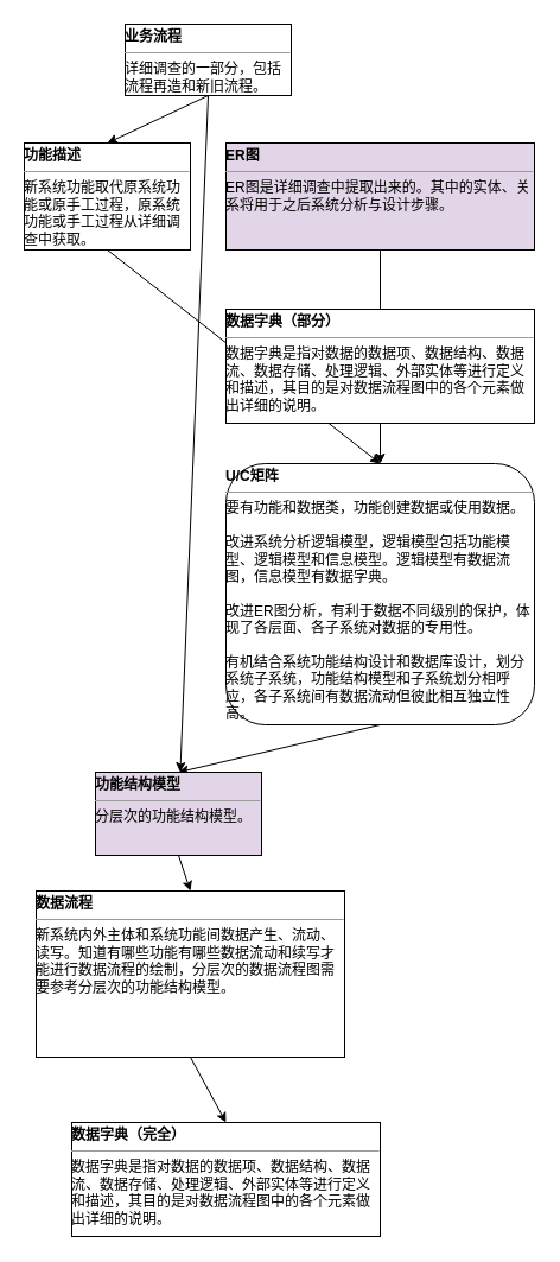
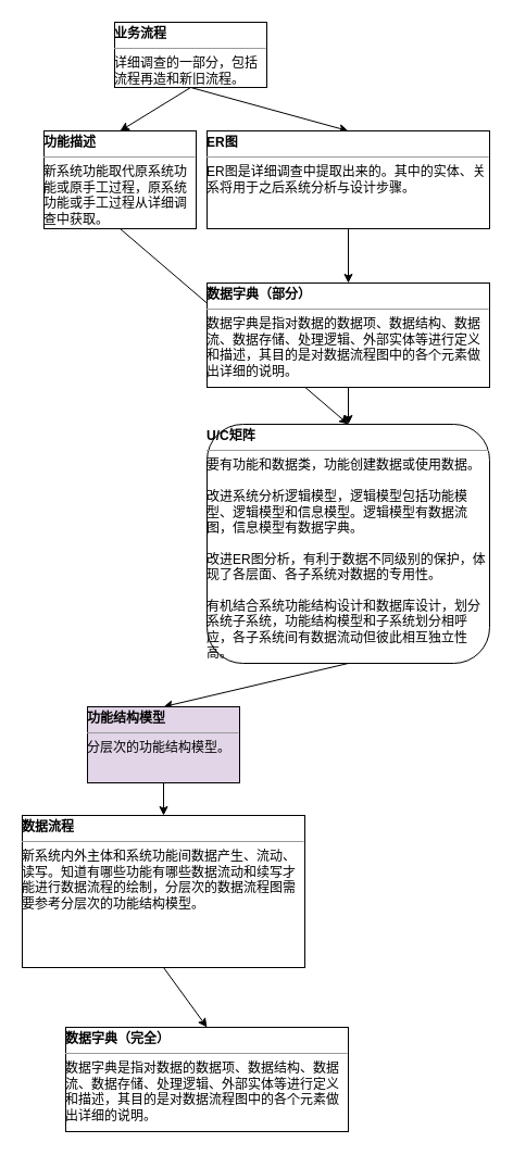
  <mxCell id="0" />
  <mxCell id="1" parent="0" />
  <mxCell id="2" style="rounded=0;orthogonalLoop=1;jettySize=auto;html=1;exitX=0.5;exitY=1;exitDx=0;exitDy=0;entryX=0.5;entryY=0;entryDx=0;entryDy=0;fontSize=18;" edge="1" parent="1" source="4" target="6"><mxGeometry relative="1" as="geometry" /></mxCell>
- <mxCell id="3" style="edgeStyle=none;rounded=0;orthogonalLoop=1;jettySize=auto;html=1;exitX=0.5;exitY=1;exitDx=0;exitDy=0;fontSize=18;" edge="1" parent="1" source="4" target="17"><mxGeometry relative="1" as="geometry" /></mxCell>
+ <mxCell id="3" style="edgeStyle=none;rounded=0;orthogonalLoop=1;jettySize=auto;html=1;exitX=0.5;exitY=1;exitDx=0;exitDy=0;entryX=0.5;entryY=0;entryDx=0;entryDy=0;fontSize=18;" edge="1" parent="1" source="4" target="10"><mxGeometry relative="1" as="geometry" /></mxCell>
  <mxCell id="4" value="&lt;p style=&quot;text-align: left ; margin: 4px 0px 0px&quot;&gt;&lt;b&gt;业务流程&lt;/b&gt;&lt;/p&gt;&lt;hr size=&quot;1&quot;&gt;&lt;div style=&quot;height: 2px&quot;&gt;详细调查的一部分，包括流程再造和新旧流程。&lt;/div&gt;" style="verticalAlign=top;align=left;overflow=fill;fontSize=12;fontFamily=Helvetica;html=1;whiteSpace=wrap;" vertex="1" parent="1"><mxGeometry x="105" y="20" width="140" height="60" as="geometry" /></mxCell>
  <mxCell id="5" style="edgeStyle=none;rounded=0;orthogonalLoop=1;jettySize=auto;html=1;exitX=0.5;exitY=1;exitDx=0;exitDy=0;entryX=0.5;entryY=0;entryDx=0;entryDy=0;fontSize=18;" edge="1" parent="1" source="6" target="12"><mxGeometry relative="1" as="geometry" /></mxCell>
- <mxCell id="6" value="&lt;p style=&quot;text-align: left ; margin: 4px 0px 0px&quot;&gt;&lt;b&gt;功能描述&lt;/b&gt;&lt;/p&gt;&lt;hr size=&quot;1&quot;&gt;&lt;div style=&quot;height: 2px&quot;&gt;新系统功能取代原系统功能或原手工过程，原系统功能或手工过程从详细调查中获取。&lt;/div&gt;" style="verticalAlign=top;align=left;overflow=fill;fontSize=12;fontFamily=Helvetica;html=1;whiteSpace=wrap;" vertex="1" parent="1"><mxGeometry x="20" y="120" width="140" height="90" as="geometry" /></mxCell>
+ <mxCell id="6" value="&lt;p style=&quot;text-align: left ; margin: 4px 0px 0px&quot;&gt;&lt;b&gt;功能描述&lt;/b&gt;&lt;/p&gt;&lt;hr size=&quot;1&quot;&gt;&lt;div style=&quot;height: 2px&quot;&gt;新系统功能取代原系统功能或原手工过程，原系统功能或手工过程从详细调查中获取。&lt;/div&gt;" style="verticalAlign=top;align=left;overflow=fill;fontSize=12;fontFamily=Helvetica;html=1;whiteSpace=wrap;" vertex="1" parent="1"><mxGeometry x="40" y="120" width="140" height="90" as="geometry" /></mxCell>
  <mxCell id="7" style="edgeStyle=none;rounded=0;orthogonalLoop=1;jettySize=auto;html=1;exitX=0.5;exitY=1;exitDx=0;exitDy=0;entryX=0.5;entryY=0;entryDx=0;entryDy=0;fontSize=18;" edge="1" parent="1" source="8" target="15"><mxGeometry relative="1" as="geometry" /></mxCell>
- <mxCell id="8" value="&lt;p style=&quot;text-align: left ; margin: 4px 0px 0px&quot;&gt;&lt;b&gt;数据流程&lt;/b&gt;&lt;/p&gt;&lt;hr size=&quot;1&quot;&gt;&lt;div style=&quot;height: 2px&quot;&gt;新系统内外主体和系统功能间数据产生、流动、读写。知道有哪些功能有哪些数据流动和续写才能进行数据流程的绘制，分层次的数据流程图需要参考分层次的功能结构模型。&lt;/div&gt;" style="verticalAlign=top;align=left;overflow=fill;fontSize=12;fontFamily=Helvetica;html=1;whiteSpace=wrap;" vertex="1" parent="1"><mxGeometry x="30" y="750" width="260" height="140" as="geometry" /></mxCell>
- <mxCell id="9" style="edgeStyle=none;rounded=0;orthogonalLoop=1;jettySize=auto;html=1;exitX=0.5;exitY=1;exitDx=0;exitDy=0;entryX=0.5;entryY=0;entryDx=0;entryDy=0;fontSize=18;endArrow=none;" edge="1" parent="1" source="10" target="14"><mxGeometry relative="1" as="geometry" /></mxCell>
- <mxCell id="10" value="&lt;p style=&quot;text-align: left ; margin: 4px 0px 0px&quot;&gt;&lt;b&gt;ER图&lt;/b&gt;&lt;/p&gt;&lt;hr size=&quot;1&quot;&gt;&lt;div style=&quot;height: 2px&quot;&gt;ER图是详细调查中提取出来的。其中的实体、关系将用于之后系统分析与设计步骤。&lt;/div&gt;" style="verticalAlign=top;align=left;overflow=fill;fontSize=12;fontFamily=Helvetica;html=1;whiteSpace=wrap;fillColor=#e1d5e7;" vertex="1" parent="1"><mxGeometry x="190" y="120" width="260" height="90" as="geometry" /></mxCell>
+ <mxCell id="8" value="&lt;p style=&quot;text-align: left ; margin: 4px 0px 0px&quot;&gt;&lt;b&gt;数据流程&lt;/b&gt;&lt;/p&gt;&lt;hr size=&quot;1&quot;&gt;&lt;div style=&quot;height: 2px&quot;&gt;新系统内外主体和系统功能间数据产生、流动、读写。知道有哪些功能有哪些数据流动和续写才能进行数据流程的绘制，分层次的数据流程图需要参考分层次的功能结构模型。&lt;/div&gt;" style="verticalAlign=top;align=left;overflow=fill;fontSize=12;fontFamily=Helvetica;html=1;whiteSpace=wrap;" vertex="1" parent="1"><mxGeometry x="20" y="750" width="260" height="140" as="geometry" /></mxCell>
+ <mxCell id="9" style="edgeStyle=none;rounded=0;orthogonalLoop=1;jettySize=auto;html=1;exitX=0.5;exitY=1;exitDx=0;exitDy=0;entryX=0.5;entryY=0;entryDx=0;entryDy=0;fontSize=18;" edge="1" parent="1" source="10" target="14"><mxGeometry relative="1" as="geometry" /></mxCell>
+ <mxCell id="10" value="&lt;p style=&quot;text-align: left ; margin: 4px 0px 0px&quot;&gt;&lt;b&gt;ER图&lt;/b&gt;&lt;/p&gt;&lt;hr size=&quot;1&quot;&gt;&lt;div style=&quot;height: 2px&quot;&gt;ER图是详细调查中提取出来的。其中的实体、关系将用于之后系统分析与设计步骤。&lt;/div&gt;" style="verticalAlign=top;align=left;overflow=fill;fontSize=12;fontFamily=Helvetica;html=1;whiteSpace=wrap;" vertex="1" parent="1"><mxGeometry x="190" y="120" width="260" height="90" as="geometry" /></mxCell>
  <mxCell id="11" style="edgeStyle=none;rounded=0;orthogonalLoop=1;jettySize=auto;html=1;exitX=0.5;exitY=1;exitDx=0;exitDy=0;entryX=0.5;entryY=0;entryDx=0;entryDy=0;fontSize=18;" edge="1" parent="1" source="12" target="17"><mxGeometry relative="1" as="geometry" /></mxCell>
  <mxCell id="12" value="&lt;p style=&quot;text-align: left ; margin: 4px 0px 0px&quot;&gt;&lt;b&gt;U/C矩阵&lt;/b&gt;&lt;/p&gt;&lt;hr size=&quot;1&quot;&gt;&lt;div style=&quot;height: 2px&quot;&gt;&lt;div&gt;要有功能和数据类，功能创建数据或使用数据。&lt;/div&gt;&lt;div&gt;&lt;br&gt;&lt;/div&gt;&lt;div&gt;改进系统分析逻辑模型，逻辑模型包括功能模型、逻辑模型和信息模型。逻辑模型有数据流图，信息模型有数据字典。&lt;/div&gt;&lt;div&gt;&lt;br&gt;&lt;/div&gt;&lt;div&gt;改进ER图分析，&lt;span&gt;有利于数据不同级别的保护，体现了各层面、各子系统对数据的专用性。&lt;/span&gt;&lt;/div&gt;&lt;div&gt;&lt;span&gt;&lt;br&gt;&lt;/span&gt;&lt;/div&gt;&lt;div&gt;有机结合系统功能结构设计和数据库设计，划分系统子系统，功能结构模型和子系统划分相呼应，各子系统间有数据流动但彼此相互独立性高。&lt;/div&gt;&lt;/div&gt;" style="verticalAlign=top;align=left;overflow=fill;fontSize=12;fontFamily=Helvetica;html=1;whiteSpace=wrap;rounded=1;" vertex="1" parent="1"><mxGeometry x="190" y="390" width="260" height="220" as="geometry" /></mxCell>
  <mxCell id="13" style="edgeStyle=none;rounded=0;orthogonalLoop=1;jettySize=auto;html=1;exitX=0.5;exitY=1;exitDx=0;exitDy=0;entryX=0.5;entryY=0;entryDx=0;entryDy=0;fontSize=18;" edge="1" parent="1" source="14" target="12"><mxGeometry relative="1" as="geometry" /></mxCell>
  <mxCell id="14" value="&lt;p style=&quot;text-align: left ; margin: 4px 0px 0px&quot;&gt;&lt;b&gt;数据字典（部分）&lt;/b&gt;&lt;/p&gt;&lt;hr size=&quot;1&quot;&gt;&lt;div style=&quot;height: 2px&quot;&gt;数据字典是指对数据的数据项、数据结构、数据流、数据存储、处理逻辑、外部实体等进行定义和描述，其目的是对数据流程图中的各个元素做出详细的说明。&lt;/div&gt;" style="verticalAlign=top;align=left;overflow=fill;fontSize=12;fontFamily=Helvetica;html=1;whiteSpace=wrap;" vertex="1" parent="1"><mxGeometry x="190" y="260" width="260" height="96" as="geometry" /></mxCell>
  <mxCell id="15" value="&lt;p style=&quot;text-align: left ; margin: 4px 0px 0px&quot;&gt;&lt;b&gt;数据字典（完全）&lt;/b&gt;&lt;/p&gt;&lt;hr size=&quot;1&quot;&gt;&lt;div style=&quot;height: 2px&quot;&gt;数据字典是指对数据的数据项、数据结构、数据流、数据存储、处理逻辑、外部实体等进行定义和描述，其目的是对数据流程图中的各个元素做出详细的说明。&lt;/div&gt;" style="verticalAlign=top;align=left;overflow=fill;fontSize=12;fontFamily=Helvetica;html=1;whiteSpace=wrap;" vertex="1" parent="1"><mxGeometry x="60" y="945" width="260" height="96" as="geometry" /></mxCell>
  <mxCell id="16" style="edgeStyle=none;rounded=0;orthogonalLoop=1;jettySize=auto;html=1;exitX=0.5;exitY=1;exitDx=0;exitDy=0;entryX=0.5;entryY=0;entryDx=0;entryDy=0;fontSize=18;" edge="1" parent="1" source="17" target="8"><mxGeometry relative="1" as="geometry" /></mxCell>
  <mxCell id="17" value="&lt;p style=&quot;text-align: left ; margin: 4px 0px 0px&quot;&gt;&lt;b&gt;功能结构模型&lt;/b&gt;&lt;/p&gt;&lt;hr size=&quot;1&quot;&gt;&lt;div style=&quot;height: 2px&quot;&gt;分层次的功能结构模型。&lt;/div&gt;" style="verticalAlign=top;align=left;overflow=fill;fontSize=12;fontFamily=Helvetica;html=1;whiteSpace=wrap;fillColor=#e1d5e7;" vertex="1" parent="1"><mxGeometry x="80" y="650" width="140" height="70" as="geometry" /></mxCell>
